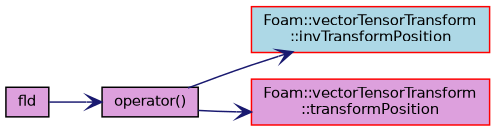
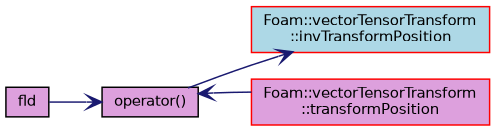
  digraph {
    rankdir=LR
    node [color=black fillcolor=plum fontname=Helvetica fontsize=10 shape=record style=filled]
    edge [arrowhead=vee color=midnightblue fontname=Helvetica fontsize=10 labelfontname=Helvetica labelfontsize=10 style=solid]
    n1 [fontcolor=black height=0.2 label="operator()" width=0.4]
    n2 [color=red fillcolor=lightblue height=0.2 label="Foam::vectorTensorTransform\l::invTransformPosition" width=0.4]
    n3 [color=red height=0.2 label="Foam::vectorTensorTransform\l::transformPosition" width=0.4]
    n4 [height=0.2 label=fld width=0.4]
    n1 -> n2
-   n1 -> n3
+   n3 -> n1
    n4 -> n1
  }
